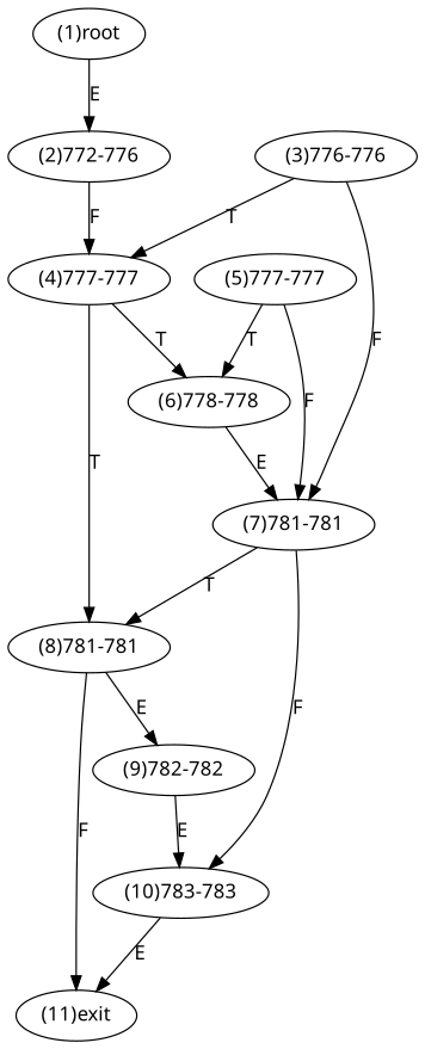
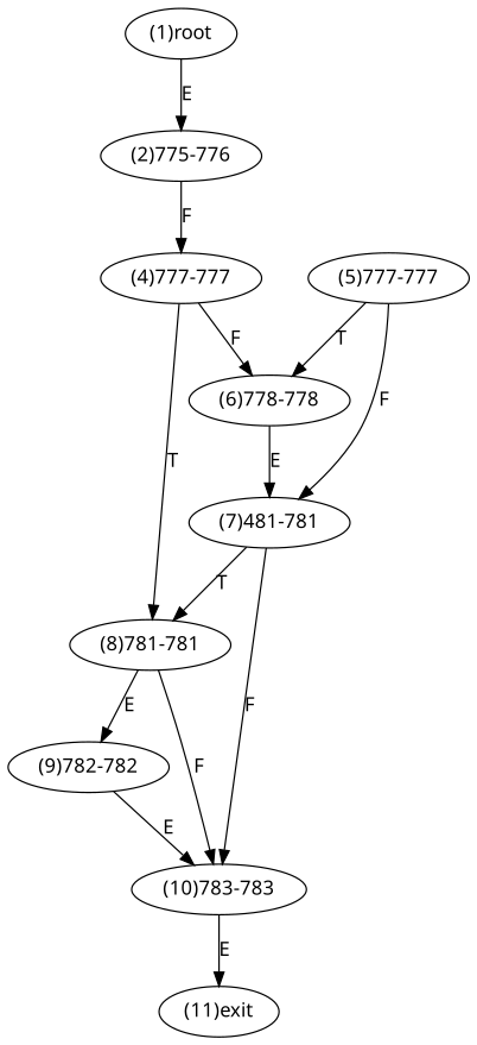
  digraph {
    fontname="Noto Sans"
    node [fontname="Noto Sans"]
    edge [fontname="Noto Sans"]
    n1 [label="(1)root"]
-   n2 [label="(2)772-776"]
+   n2 [label="(2)775-776"]
    n3 [label="(4)777-777"]
-   n4 [label="(3)776-776"]
-   n5 [label="(7)781-781"]
+   n5 [label="(7)481-781"]
    n6 [label="(6)778-778"]
    n7 [label="(8)781-781"]
    n8 [label="(10)783-783"]
    n9 [label="(5)777-777"]
    n10 [label="(9)782-782"]
    n11 [label="(11)exit"]
    n1 -> n2 [label=E]
    n2 -> n3 [label=F]
-   n3 -> n6 [label=T]
+   n3 -> n6 [label=F]
    n3 -> n7 [label=T]
-   n4 -> n3 [label=T]
-   n4 -> n5 [label=F]
    n5 -> n7 [label=T]
    n5 -> n8 [label=F]
    n6 -> n5 [label=E]
-   n7 -> n11 [label=F]
+   n7 -> n8 [label=F]
    n7 -> n10 [label=E]
    n8 -> n11 [label=E]
    n9 -> n5 [label=F]
    n9 -> n6 [label=T]
    n10 -> n8 [label=E]
  }
